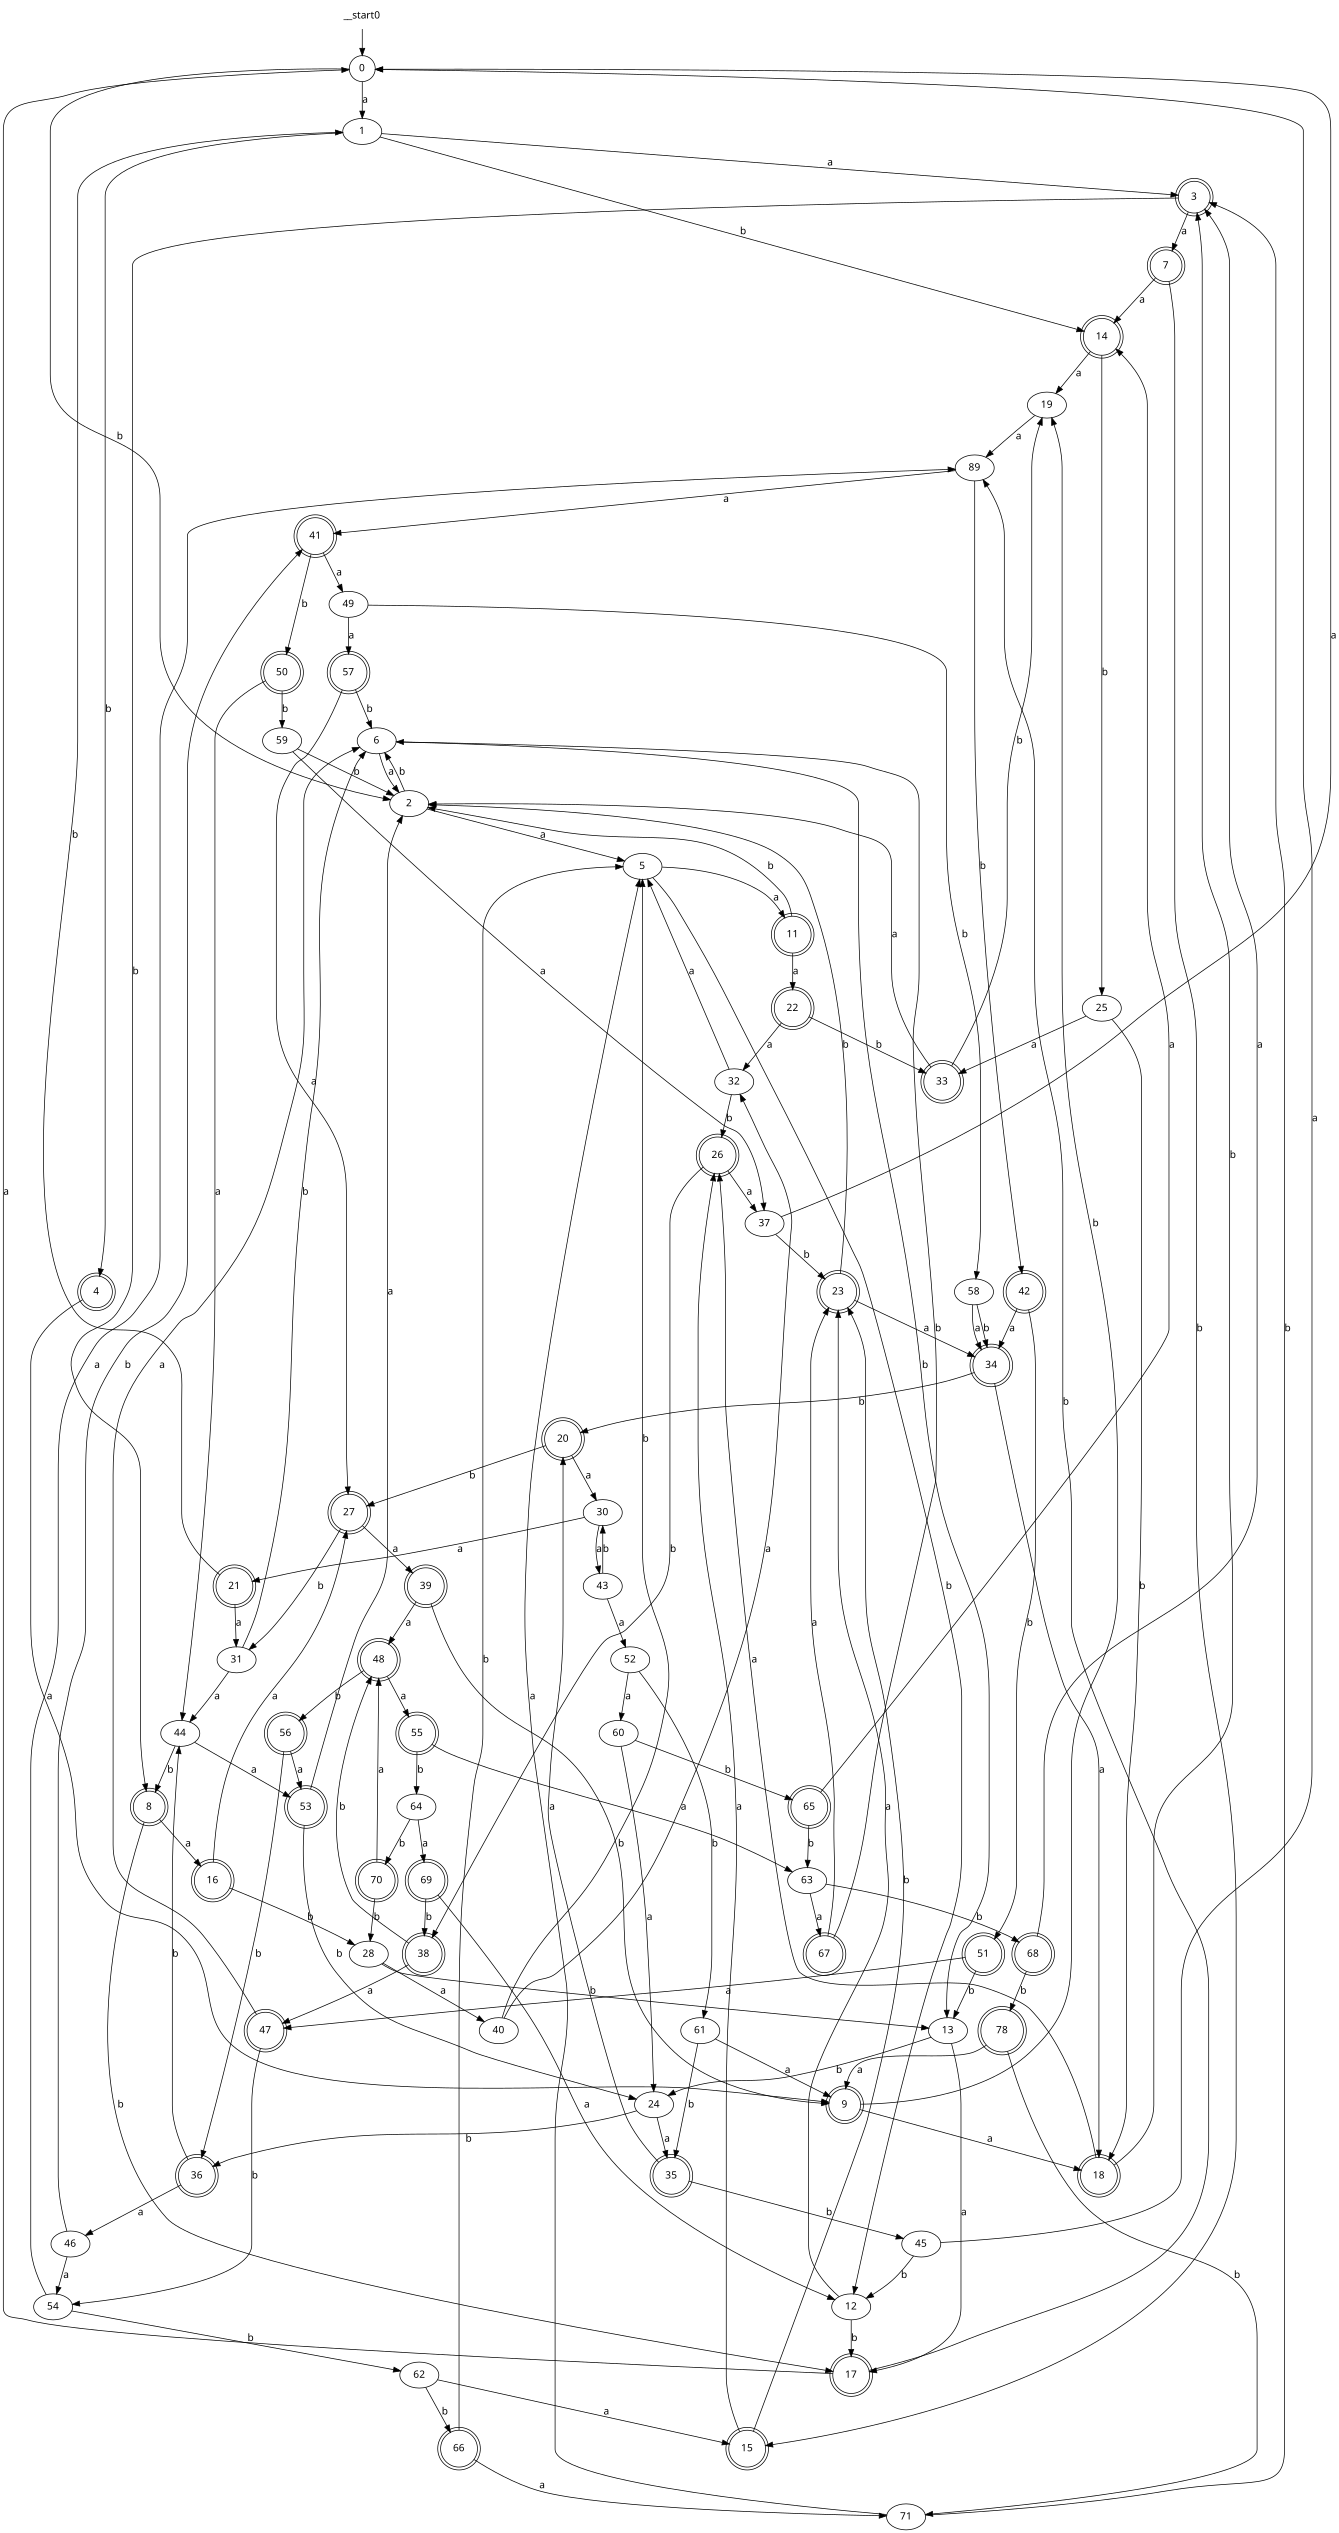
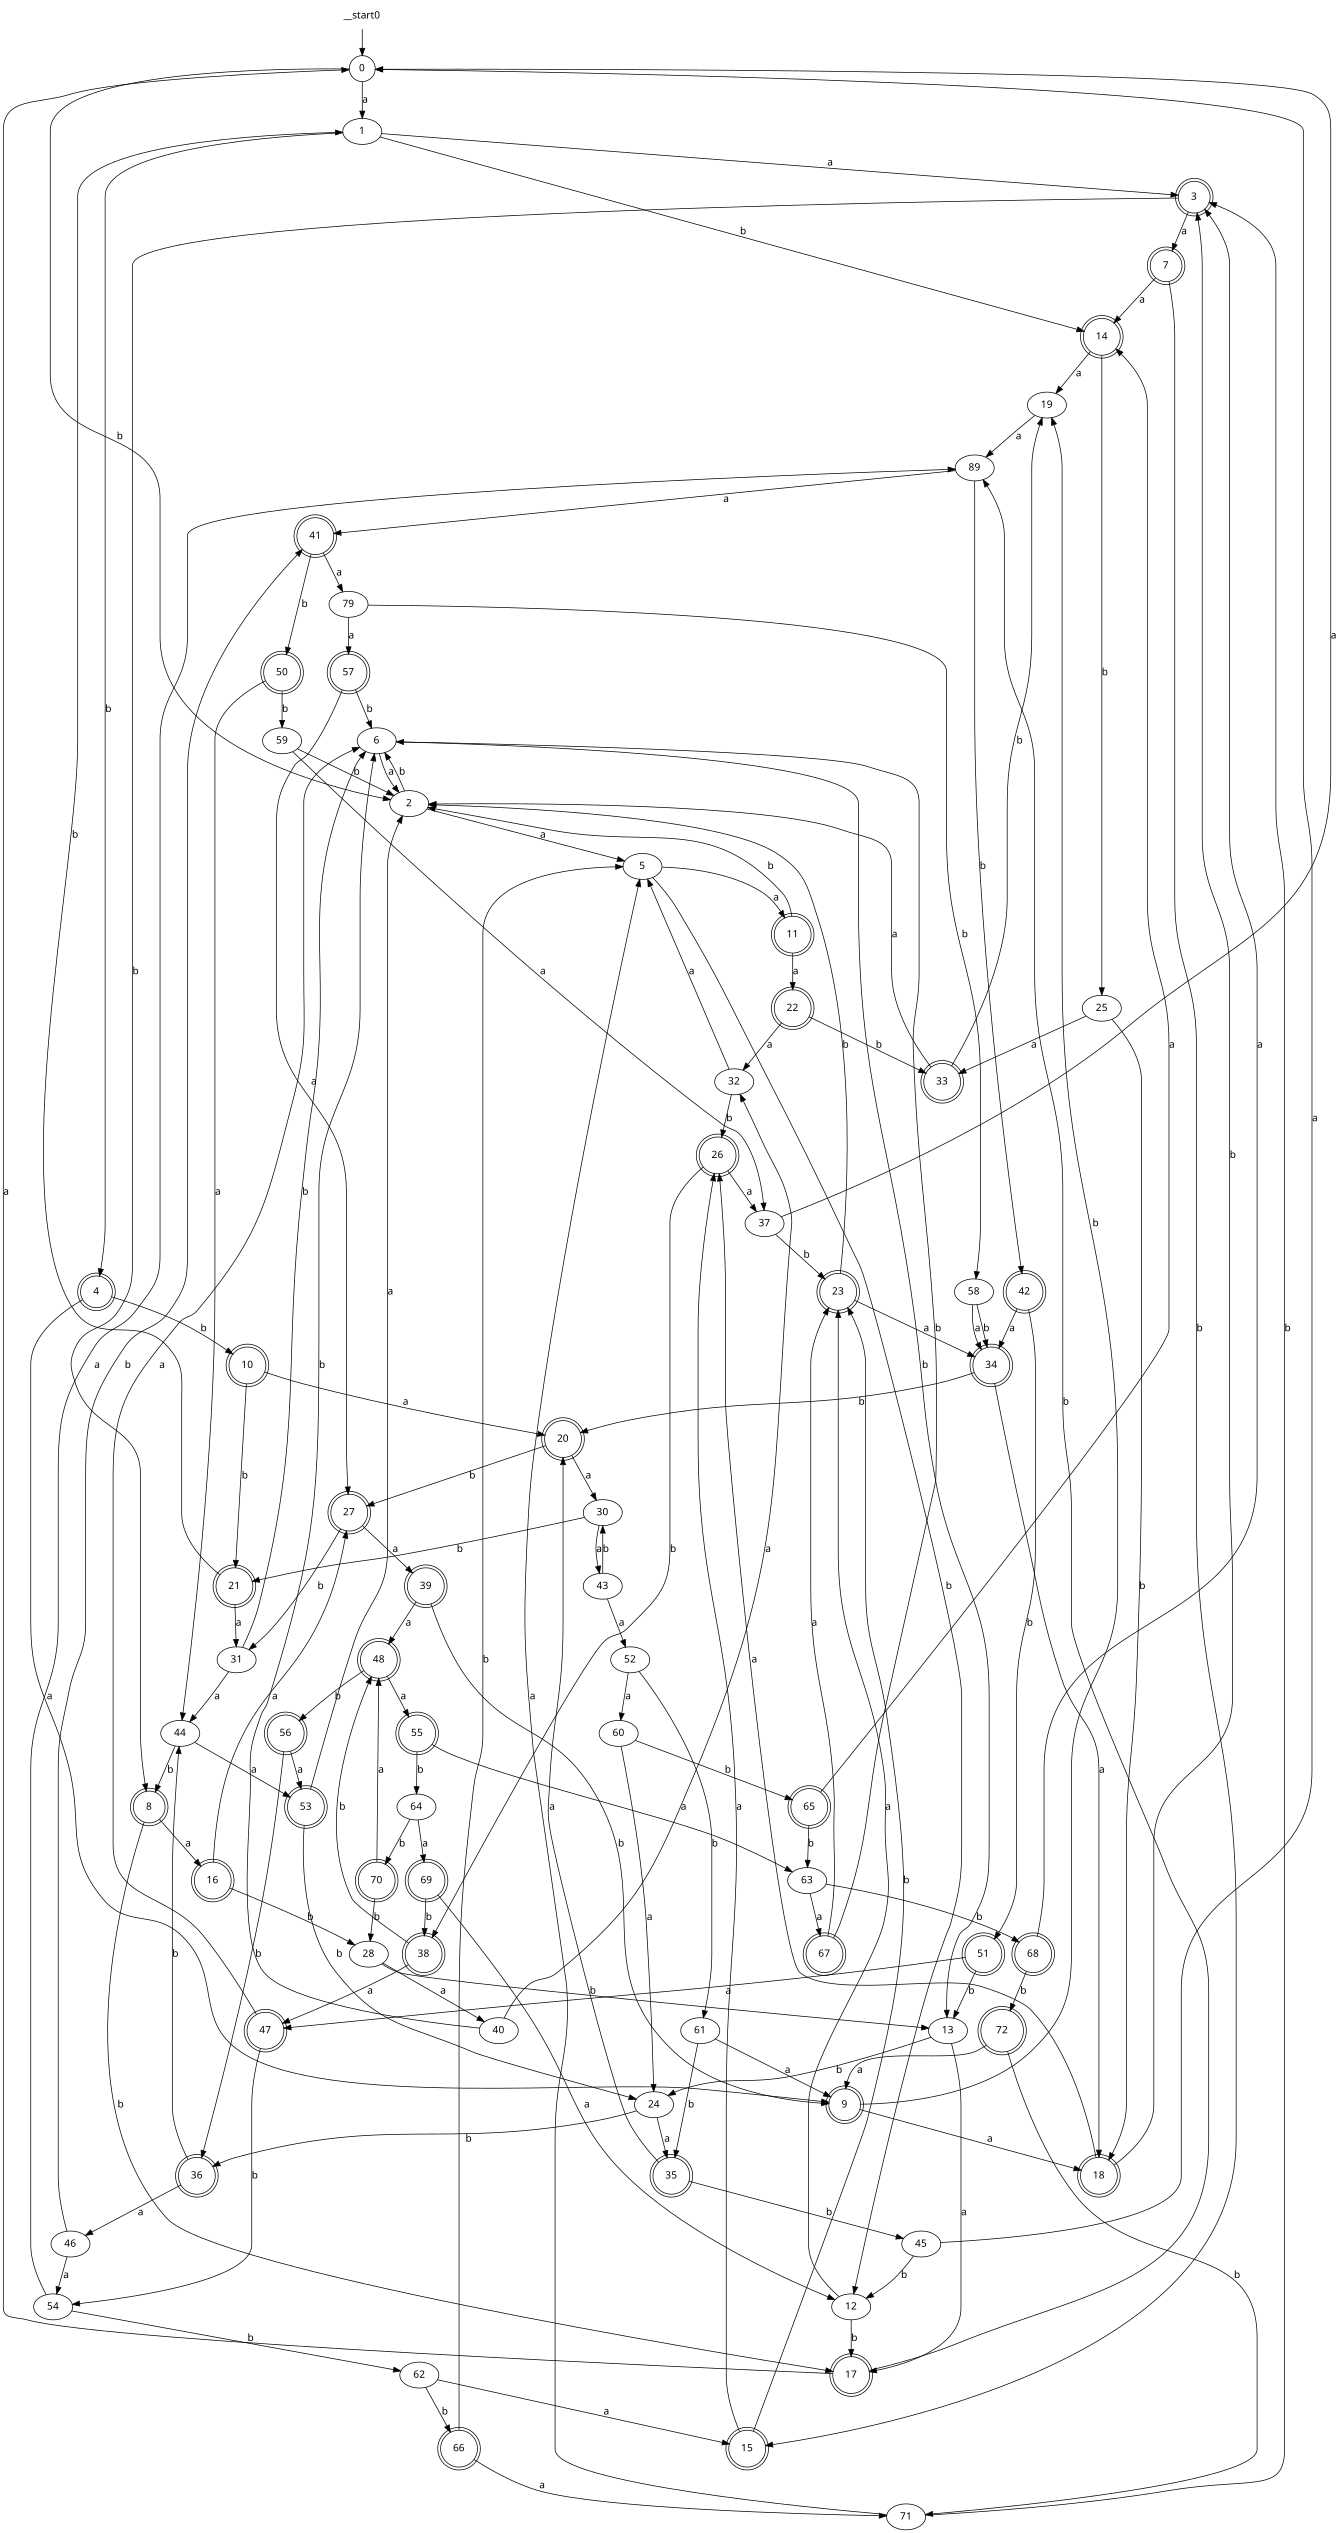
  digraph {
    fontname="Noto Sans"
    node [fontname="Noto Sans" shape=doublecircle]
    edge [fontname="Noto Sans"]
    __start0 [shape=none]
    0 [shape=circle]
    1 [shape=""]
    2 [shape=""]
    3
    4
    14
    5 [shape=""]
    6 [shape=""]
    7
    8
    9
+   10
    11
    12 [shape=""]
    13 [shape=""]
    15
    16
    17
    18
    19 [shape=""]
    20
    21
    22
    23
    24 [shape=""]
    25 [shape=""]
    26
    27
    28 [shape=""]
    n31 [label=89 shape=""]
    30 [shape=""]
    31 [shape=""]
    32 [shape=""]
    33
    34
    35
    36
    37 [shape=""]
    38
    39
    40 [shape=""]
    41
    42
    43 [shape=""]
    44 [shape=""]
    45 [shape=""]
    46 [shape=""]
    47
    48
-   49 [shape=""]
+   49 [label=79 shape=""]
    50
    51
    52 [shape=""]
    53
    54 [shape=""]
    55
    56
    57
    58 [shape=""]
    59 [shape=""]
    60 [shape=""]
    61 [shape=""]
    62 [shape=""]
    63 [shape=""]
    64 [shape=""]
    65
    66
    67
    68
    69
    70
    71 [shape=""]
-   72 [label=78]
+   72
    __start0 -> 0
    0 -> 1 [label=a]
    0 -> 2 [label=b]
    1 -> 3 [label=a]
    1 -> 4 [label=b]
    1 -> 14 [label=b]
    2 -> 5 [label=a]
    2 -> 6 [label=b]
    3 -> 7 [label=a]
    3 -> 8 [label=b]
    4 -> 9 [label=a]
+   4 -> 10 [label=b]
    14 -> 19 [label=a]
    14 -> 25 [label=b]
    5 -> 11 [label=a]
    5 -> 12 [label=b]
    6 -> 2 [label=a]
    6 -> 13 [label=b]
    7 -> 14 [label=a]
    7 -> 15 [label=b]
    8 -> 16 [label=a]
    8 -> 17 [label=b]
    9 -> 18 [label=a]
    9 -> 19 [label=b]
+   10 -> 20 [label=a]
+   10 -> 21 [label=b]
    11 -> 2 [label=b]
    11 -> 22 [label=a]
    12 -> 17 [label=b]
    12 -> 23 [label=a]
    13 -> 17 [label=a]
    13 -> 24 [label=b]
    15 -> 23 [label=b]
    15 -> 26 [label=a]
    16 -> 27 [label=a]
    16 -> 28 [label=b]
    17 -> 0 [label=a]
    17 -> n31 [label=b]
    18 -> 3 [label=b]
    18 -> 26 [label=a]
    19 -> n31 [label=a]
    20 -> 27 [label=b]
    20 -> 30 [label=a]
    21 -> 1 [label=b]
    21 -> 31 [label=a]
    22 -> 32 [label=a]
    22 -> 33 [label=b]
    23 -> 2 [label=b]
    23 -> 34 [label=a]
    24 -> 35 [label=a]
    24 -> 36 [label=b]
    25 -> 18 [label=b]
    25 -> 33 [label=a]
    26 -> 37 [label=a]
    26 -> 38 [label=b]
    27 -> 31 [label=b]
    27 -> 39 [label=a]
    28 -> 13 [label=b]
    28 -> 40 [label=a]
    n31 -> 41 [label=a]
    n31 -> 42 [label=b]
-   30 -> 21 [label=a]
+   30 -> 21 [label=b]
    30 -> 43 [label=a]
    31 -> 6 [label=b]
    31 -> 44 [label=a]
    32 -> 5 [label=a]
    32 -> 26 [label=b]
    33 -> 2 [label=a]
    33 -> 19 [label=b]
    34 -> 18 [label=a]
    34 -> 20 [label=b]
    35 -> 20 [label=a]
    35 -> 45 [label=b]
    36 -> 44 [label=b]
    36 -> 46 [label=a]
    37 -> 0 [label=a]
    37 -> 23 [label=b]
    38 -> 47 [label=a]
    38 -> 48 [label=b]
    39 -> 9 [label=b]
    39 -> 48 [label=a]
-   40 -> 5 [label=b]
+   40 -> 6 [label=b]
    40 -> 32 [label=a]
    41 -> 49 [label=a]
    41 -> 50 [label=b]
    42 -> 34 [label=a]
    42 -> 51 [label=b]
    43 -> 30 [label=b]
    43 -> 52 [label=a]
    44 -> 8 [label=b]
    44 -> 53 [label=a]
    45 -> 0 [label=a]
    45 -> 12 [label=b]
    46 -> 41 [label=b]
    46 -> 54 [label=a]
    47 -> 6 [label=a]
    47 -> 54 [label=b]
    48 -> 55 [label=a]
    48 -> 56 [label=b]
    49 -> 57 [label=a]
    49 -> 58 [label=b]
    50 -> 44 [label=a]
    50 -> 59 [label=b]
    51 -> 13 [label=b]
    51 -> 47 [label=a]
    52 -> 60 [label=a]
    52 -> 61 [label=b]
    53 -> 2 [label=a]
    53 -> 24 [label=b]
    54 -> n31 [label=a]
    54 -> 62 [label=b]
    55 -> 63 [label=a]
    55 -> 64 [label=b]
    56 -> 36 [label=b]
    56 -> 53 [label=a]
    57 -> 6 [label=b]
    57 -> 27 [label=a]
    58 -> 34 [label=a]
    58 -> 34 [label=b]
    59 -> 2 [label=b]
    59 -> 37 [label=a]
    60 -> 24 [label=a]
    60 -> 65 [label=b]
    61 -> 9 [label=a]
    61 -> 35 [label=b]
    62 -> 15 [label=a]
    62 -> 66 [label=b]
    63 -> 67 [label=a]
    63 -> 68 [label=b]
    64 -> 69 [label=a]
    64 -> 70 [label=b]
    65 -> 14 [label=a]
    65 -> 63 [label=b]
    66 -> 5 [label=b]
    66 -> 71 [label=a]
    67 -> 6 [label=b]
    67 -> 23 [label=a]
    68 -> 3 [label=a]
    68 -> 72 [label=b]
    69 -> 12 [label=a]
    69 -> 38 [label=b]
    70 -> 28 [label=b]
    70 -> 48 [label=a]
    71 -> 3 [label=b]
    71 -> 5 [label=a]
    72 -> 9 [label=a]
    72 -> 71 [label=b]
  }
